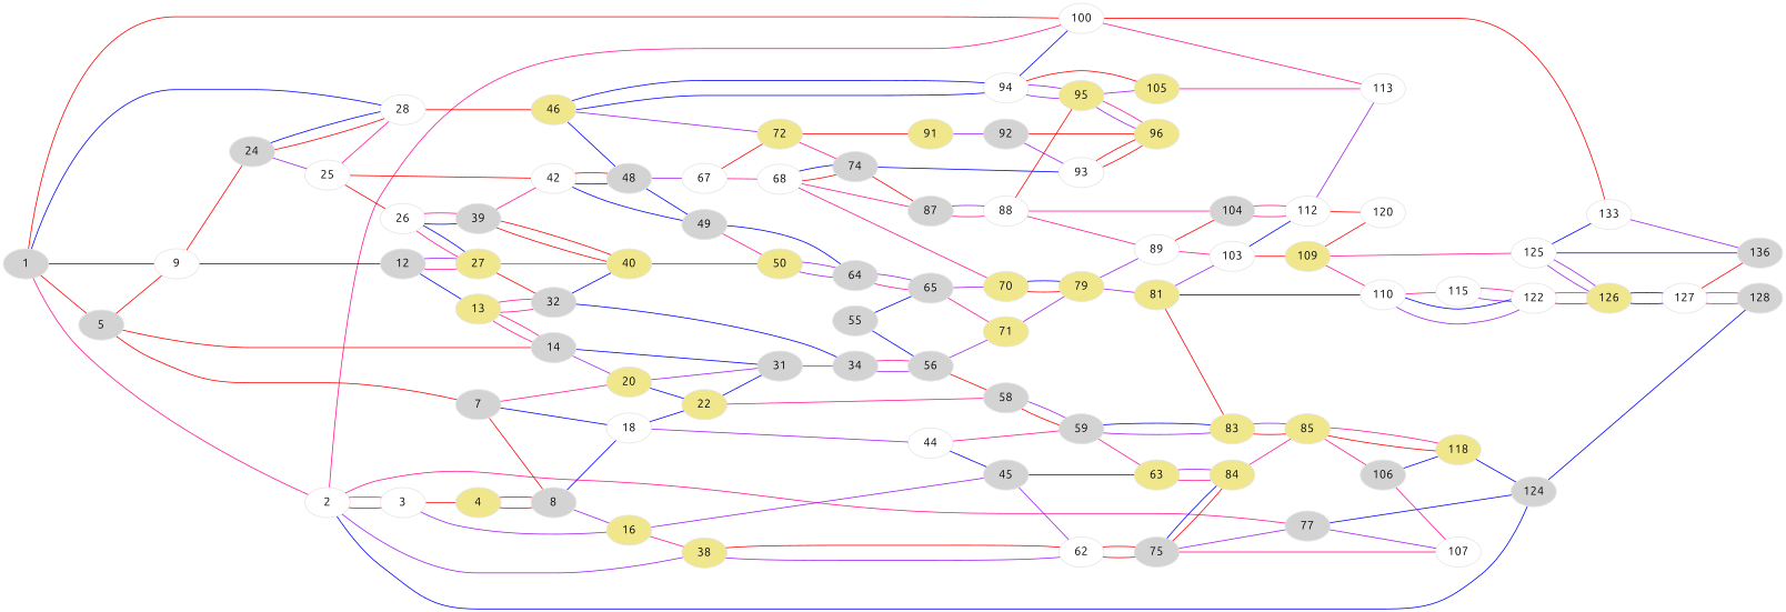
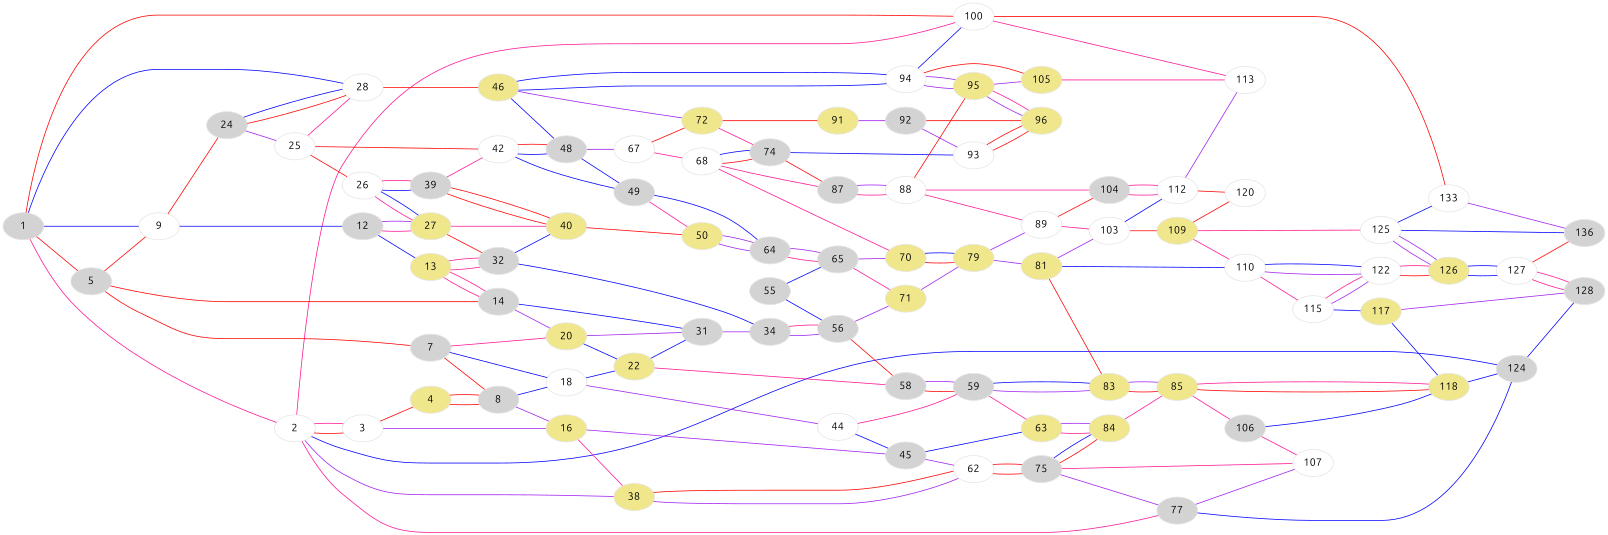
  graph {
    fontname=Ubuntu
    rankdir=LR
    node [color=gray90 fillcolor=lightgrey fontname=Ubuntu style=filled]
    edge [color=deeppink fontname=Ubuntu]
    1 [super="+11"]
    2 [fillcolor=white super="+78"]
    5 [super="+6"]
    9 [fillcolor=white super="+10"]
    28 [fillcolor=white super="+30"]
    100 [fillcolor=white super="+135"]
    3 [fillcolor=white]
    38 [fillcolor=khaki]
    77 [super="+123"]
    124 [super="+130"]
    7 [super="+17"]
    14 [super="+19"]
    12
    24
    46 [fillcolor=khaki super="+47"]
    113 [fillcolor=white super="+131"]
    133 [fillcolor=white super="+137"]
    4 [fillcolor=khaki]
    16 [fillcolor=khaki super="+37"]
    62 [fillcolor=white]
    107 [fillcolor=white]
    128
    8 [super="+15"]
    45 [super="+61"]
    18 [fillcolor=white super="+23"]
    20 [fillcolor=khaki super="+21"]
    31 [super="+35"]
    22 [fillcolor=khaki super="+54"]
    44 [fillcolor=white]
    13 [fillcolor=khaki]
    27 [fillcolor=khaki super="+36"]
    25 [fillcolor=white super="+29"]
    32 [super="+33"]
    40 [fillcolor=khaki super="+41"]
    34
    63 [fillcolor=khaki]
    58
    59 [super="+60"]
    26 [fillcolor=white]
    42 [fillcolor=white super="+43"]
    39
    48 [super="+52"]
    49 [super="+53"]
    50 [fillcolor=khaki super="+51"]
    72 [fillcolor=khaki super="+73"]
    94 [fillcolor=white super="+101"]
    56 [super="+57"]
    71 [fillcolor=khaki]
    75 [super="+76"]
    64
    67 [fillcolor=white]
    83 [fillcolor=khaki]
    84 [fillcolor=khaki]
    74 [super="+90"]
    91 [fillcolor=khaki]
    95 [fillcolor=khaki super="+98"]
    105 [fillcolor=khaki]
    68 [fillcolor=white super="+69"]
    65 [super="+66"]
    55
    70 [fillcolor=khaki]
    79 [fillcolor=khaki super="+80"]
    85 [fillcolor=khaki super="+86"]
    87
    93 [fillcolor=white]
    88 [fillcolor=white super="+99"]
    81 [fillcolor=khaki super="+82"]
    89 [fillcolor=white super="+102"]
    92 [super="+97"]
    96 [fillcolor=khaki]
    103 [fillcolor=white super="+108"]
    110 [fillcolor=white super="+111"]
    104
    109 [fillcolor=khaki super="+121"]
    112 [fillcolor=white super="+114"]
    115 [fillcolor=white super="+116"]
    122 [fillcolor=white]
    106
    118 [fillcolor=khaki super="+119"]
    136
    120 [fillcolor=white]
    125 [fillcolor=white super="+134"]
    126 [fillcolor=khaki]
+   117 [fillcolor=khaki super="+129"]
    127 [fillcolor=white]
    1 -- 2
    1 -- 5 [color=red]
    1 -- 9 [color=blue]
    1 -- 28 [color=blue]
    1 -- 100 [color=red]
    2 -- 100
    2 -- 3 [color=red]
    2 -- 3
    2 -- 38 [color=purple]
    2 -- 77
    2 -- 124 [color=blue]
    5 -- 9 [color=red]
    5 -- 7 [color=red]
    5 -- 14 [color=red]
    9 -- 12 [color=blue]
    9 -- 24 [color=red]
    28 -- 46 [color=red]
    100 -- 113
    100 -- 133 [color=red]
    3 -- 4 [color=red]
    3 -- 16 [color=purple]
    38 -- 62 [color=purple]
    38 -- 62 [color=red]
    77 -- 124 [color=blue]
    77 -- 107 [color=purple]
    124 -- 128 [color=blue]
    7 -- 8 [color=red]
    7 -- 18 [color=blue]
    7 -- 20
    14 -- 20 [color=purple]
    14 -- 31 [color=blue]
    12 -- 13 [color=blue]
    12 -- 27
    12 -- 27 [color=purple]
    24 -- 28 [color=red]
    24 -- 28 [color=blue]
    24 -- 25 [color=purple]
    46 -- 48 [color=blue]
    46 -- 72 [color=purple]
    46 -- 94 [color=blue]
    46 -- 94 [color=blue]
    133 -- 136 [color=purple]
    4 -- 8 [color=red]
    4 -- 8 [color=red]
    16 -- 38
    16 -- 45 [color=purple]
    62 -- 75 [color=red]
    62 -- 75 [color=red]
    8 -- 16 [color=purple]
    8 -- 18 [color=blue]
    45 -- 62 [color=purple]
    45 -- 63 [color=blue]
    18 -- 22 [color=blue]
    18 -- 44 [color=purple]
    20 -- 31 [color=purple]
    20 -- 22 [color=blue]
    31 -- 34 [color=purple]
    22 -- 31 [color=blue]
    22 -- 58
    44 -- 45 [color=blue]
    44 -- 59
    13 -- 14
    13 -- 14
    13 -- 32
    13 -- 32
    27 -- 32 [color=red]
    27 -- 40
    25 -- 28
    25 -- 26 [color=red]
    25 -- 42 [color=red]
    32 -- 40 [color=blue]
    32 -- 34 [color=blue]
    40 -- 50 [color=red]
    34 -- 56 [color=purple]
    34 -- 56
    63 -- 84
    63 -- 84 [color=purple]
    58 -- 59 [color=red]
    58 -- 59 [color=purple]
    59 -- 63
    59 -- 83 [color=purple]
    59 -- 83 [color=blue]
    26 -- 27
    26 -- 27 [color=blue]
    26 -- 39 [color=blue]
    26 -- 39
    42 -- 48 [color=blue]
    42 -- 48 [color=red]
    42 -- 49 [color=blue]
    39 -- 40 [color=red]
    39 -- 40 [color=red]
    39 -- 42
    48 -- 49 [color=blue]
    48 -- 67 [color=purple]
    49 -- 50
    49 -- 64 [color=blue]
    50 -- 64 [color=purple]
    50 -- 64 [color=purple]
    72 -- 74
    72 -- 91 [color=red]
    94 -- 100 [color=blue]
    94 -- 95 [color=purple]
    94 -- 95 [color=purple]
    94 -- 105 [color=red]
    56 -- 58 [color=red]
    56 -- 71 [color=purple]
    71 -- 79 [color=purple]
    75 -- 77 [color=purple]
    75 -- 107
    75 -- 84 [color=red]
    75 -- 84 [color=blue]
    64 -- 65
    64 -- 65 [color=purple]
    67 -- 72 [color=red]
    67 -- 68
    83 -- 85 [color=red]
    83 -- 85 [color=purple]
    84 -- 85
    74 -- 87 [color=red]
    74 -- 93 [color=blue]
    91 -- 92 [color=purple weight=2]
    95 -- 105 [color=purple]
    95 -- 96 [color=purple]
    95 -- 96
    105 -- 113
    68 -- 74 [color=red]
    68 -- 74 [color=blue]
    68 -- 70
    68 -- 87
    65 -- 71
    65 -- 70 [color=purple]
    55 -- 56 [color=blue]
    55 -- 65 [color=blue]
    70 -- 79 [color=red]
    70 -- 79 [color=blue]
    79 -- 81 [color=purple]
    79 -- 89 [color=purple]
    85 -- 106
    85 -- 118 [color=red]
    85 -- 118
    87 -- 88
    87 -- 88 [color=purple]
    93 -- 96 [color=red]
    93 -- 96 [color=red]
    88 -- 95 [color=red]
    88 -- 89
    88 -- 104
    81 -- 83 [color=red]
    81 -- 103 [color=purple]
    81 -- 110 [color=blue]
    89 -- 103
    89 -- 104 [color=red]
    92 -- 93 [color=purple]
    92 -- 96 [color=red]
    103 -- 109 [color=red]
    103 -- 112 [color=blue]
    110 -- 115
    110 -- 122 [color=purple]
    110 -- 122 [color=blue]
    104 -- 112
    104 -- 112
    109 -- 110
    109 -- 120 [color=red]
    109 -- 125
    112 -- 113 [color=purple]
    112 -- 120 [color=red]
    115 -- 122 [color=purple]
    115 -- 122
+   115 -- 117 [color=blue weight=2]
    122 -- 126 [color=red]
    122 -- 126
    106 -- 107
    106 -- 118 [color=blue]
    118 -- 124 [color=blue]
    125 -- 133 [color=blue]
    125 -- 136 [color=blue]
    125 -- 126 [color=purple]
    125 -- 126 [color=purple]
    126 -- 127 [color=blue]
    126 -- 127 [color=blue]
+   117 -- 128 [color=purple]
+   117 -- 118 [color=blue]
    127 -- 128
    127 -- 128
    127 -- 136 [color=red]
  }
